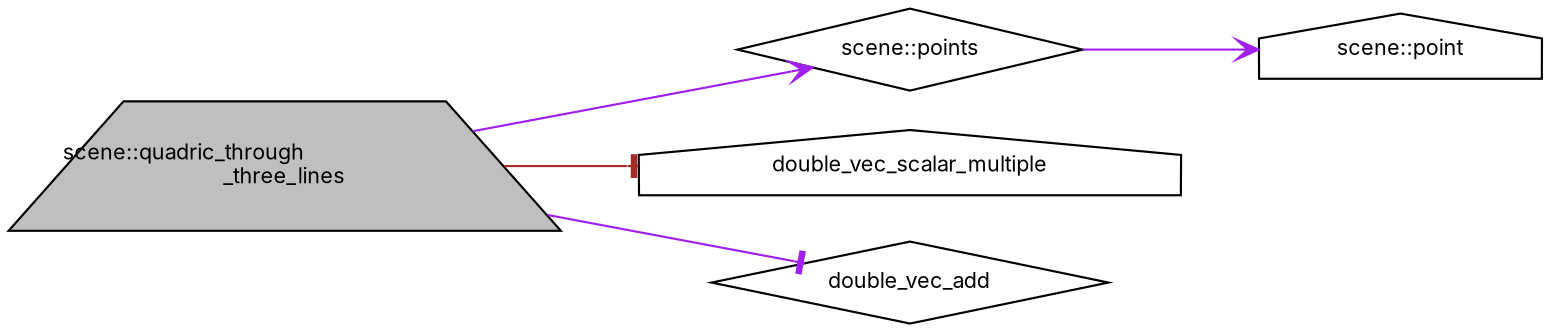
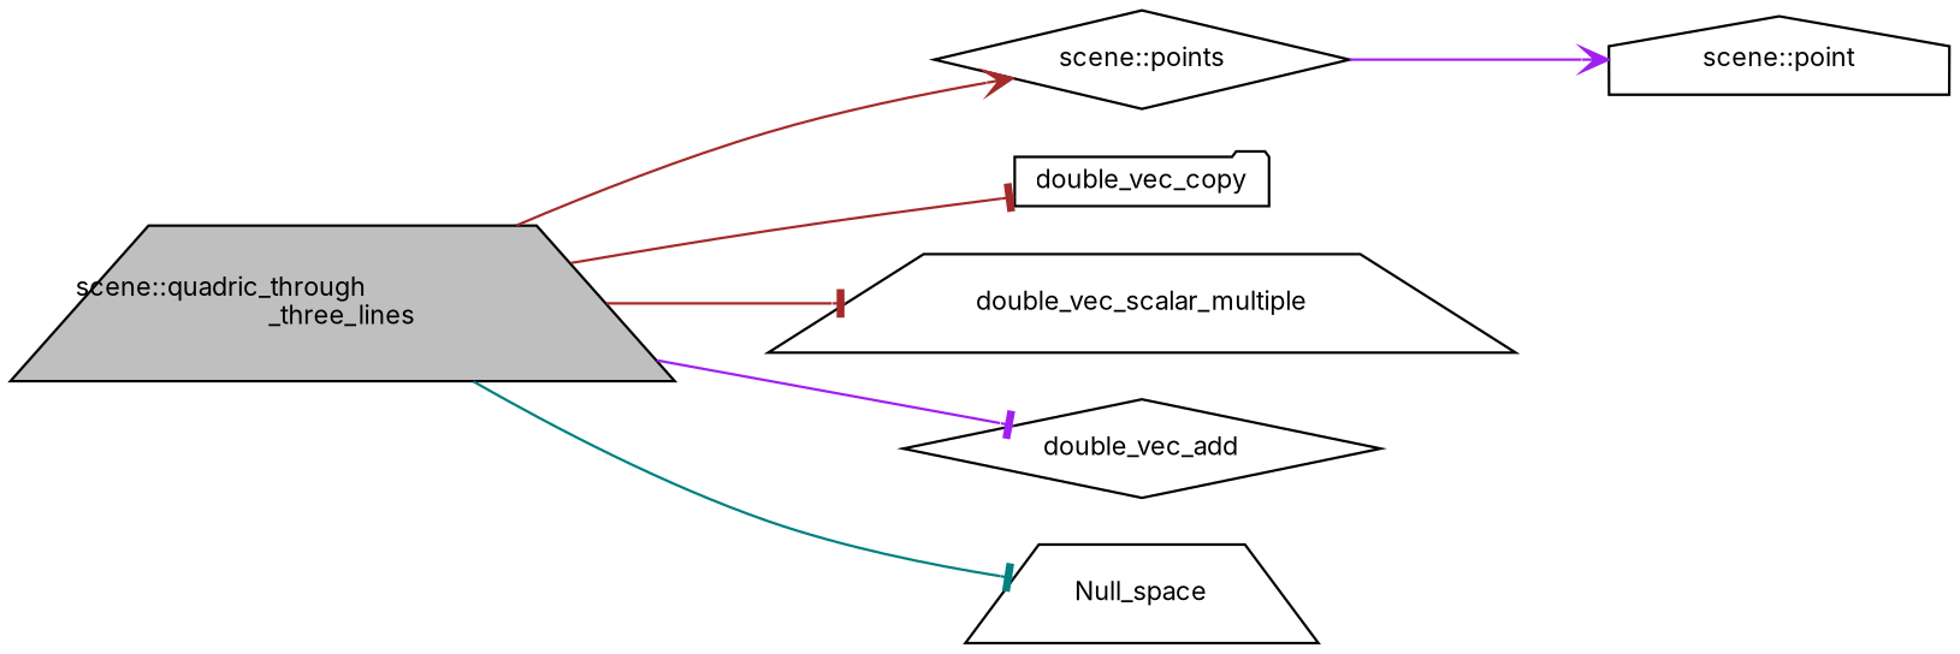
  digraph {
    fontname=Inter
    rankdir=LR
    node [color=black fillcolor=white fontname=Inter fontsize=10 shape=trapezium style=filled]
    edge [arrowhead=tee color=brown fontname=Inter fontsize=10 labelfontname=Helvetica labelfontsize=10 style=solid]
    n1 [fillcolor=grey75 fontcolor=black height=0.2 label="scene::quadric_through\l_three_lines" width=0.4]
    n2 [height=0.2 label="scene::points" shape=diamond width=0.4]
-   n4 [height=0.2 label=double_vec_scalar_multiple shape=house width=0.4]
+   n3 [height=0.2 label=double_vec_copy shape=folder width=0.4]
+   n4 [height=0.2 label=double_vec_scalar_multiple width=0.4]
    n5 [height=0.2 label=double_vec_add shape=diamond width=0.4]
+   n6 [height=0.2 label=Null_space width=0.4]
    n7 [height=0.2 label="scene::point" shape=house width=0.4]
-   n1 -> n2 [arrowhead=vee color=purple]
+   n1 -> n2 [arrowhead=vee]
+   n1 -> n3
    n1 -> n4
    n1 -> n5 [color=purple]
+   n1 -> n6 [color=teal]
    n2 -> n7 [arrowhead=vee color=purple]
  }
